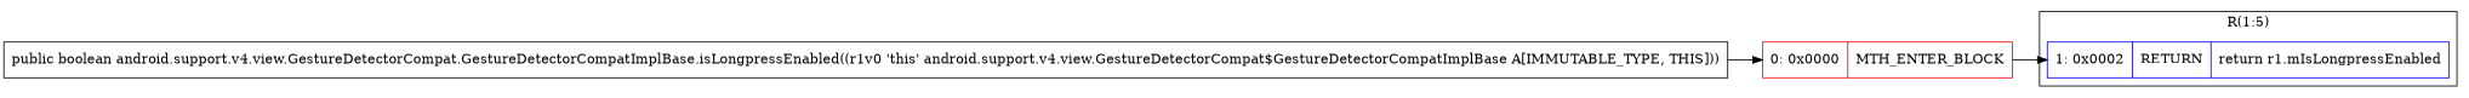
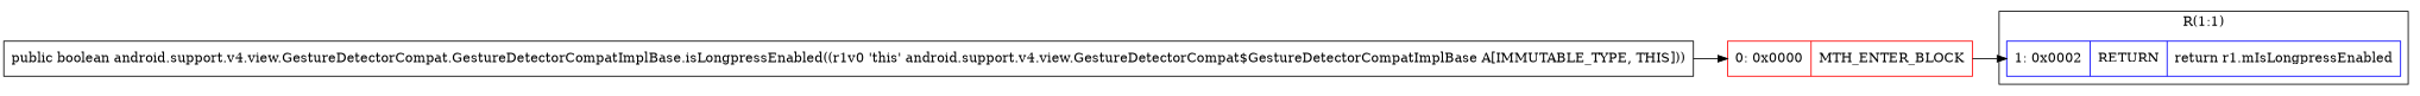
  digraph {
    rankdir=LR
    node [shape=record]
    n1 [color=blue label="{1\:\ 0x0002|RETURN\l|return r1.mIsLongpressEnabled\l}"]
    n2 [color=red label="{0\:\ 0x0000|MTH_ENTER_BLOCK\l}"]
    n3 [label="{public boolean android.support.v4.view.GestureDetectorCompat.GestureDetectorCompatImplBase.isLongpressEnabled((r1v0 'this' android.support.v4.view.GestureDetectorCompat$GestureDetectorCompatImplBase A[IMMUTABLE_TYPE, THIS])) }"]
    subgraph cluster_1 {
-     label="R(1:5)"
+     label="R(1:1)"
      n1
    }
    n2 -> n1
    n3 -> n2
  }
